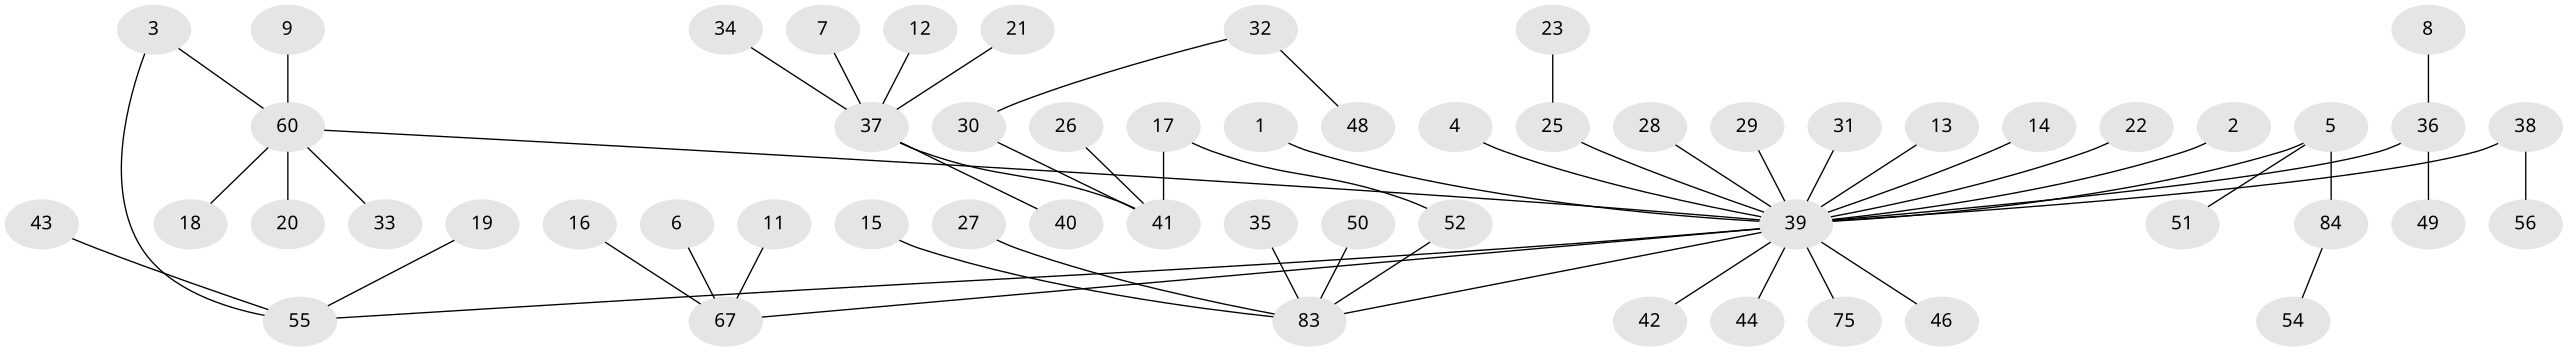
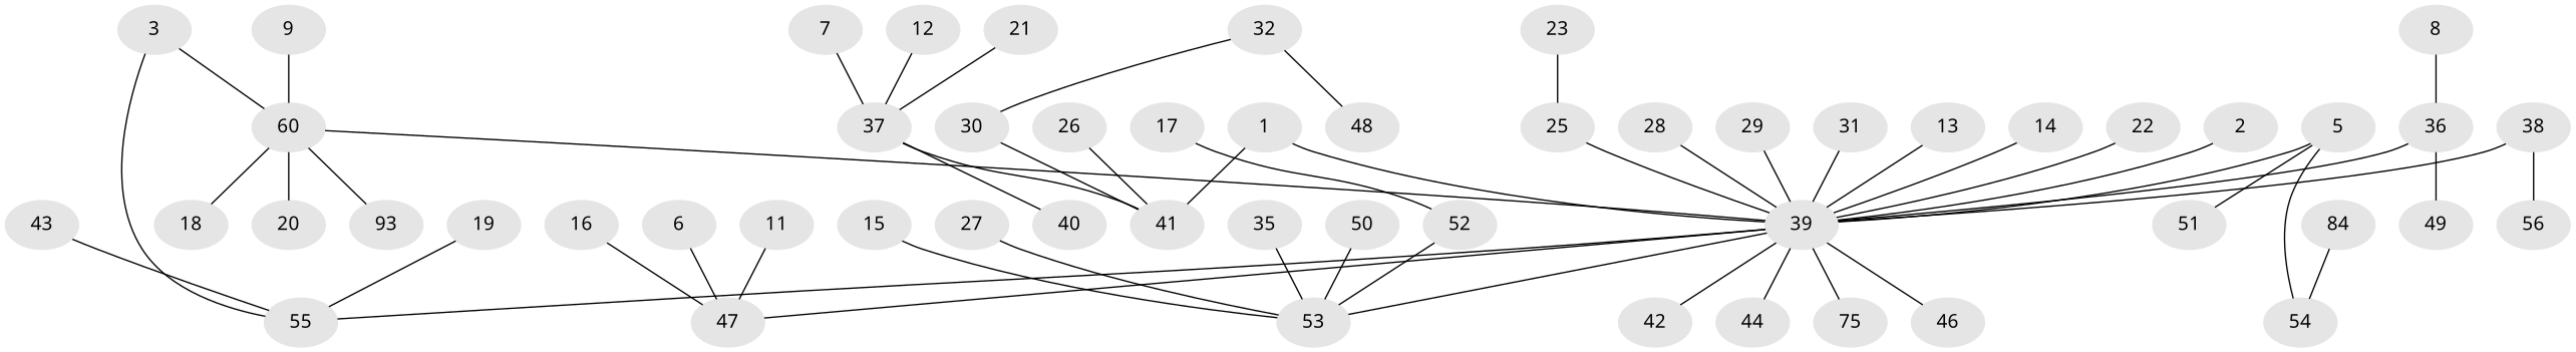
  graph {
    fontname="Noto Sans"
    node [color=gray90 fontname="Noto Sans" style=filled]
    edge [fontname="Noto Sans" weight=1.0]
    1
    39
    41
    55
-   47 [label=67]
-   53 [label=83]
+   47
+   53
    42
    44
    n9 [label=75]
    46
    2
    n12 [label=60]
    3
    18
    20
-   33
-   4
+   33 [label=93]
    5
    51
    54
    6
    7
    37
    40
    8
    36
    49
    9
    11
    12
    13
    14
    15
    16
    17
    52
    19
    21
    22
    23
    25
    n42 [label=84]
    26
    27
    28
    29
    30
    31
    32
    48
-   34
    35
    38
    56
    43
    50
    1 -- 39
-   17 -- 41
+   1 -- 41
    39 -- 55
    39 -- 47
    39 -- 53
    39 -- 42
    39 -- 44
    39 -- n9
    39 -- 46
    2 -- 39
    n12 -- 39
    n12 -- 18
    n12 -- 20
    n12 -- 33
    3 -- 55
    3 -- n12
-   4 -- 39
    5 -- 39
    5 -- 51
-   5 -- n42
+   5 -- 54
    6 -- 47
    7 -- 37
    37 -- 41
    37 -- 40
    8 -- 36
    36 -- 39
    36 -- 49
    9 -- n12
    11 -- 47
    12 -- 37
    13 -- 39
    14 -- 39
    15 -- 53
    16 -- 47
    17 -- 52
    52 -- 53
    19 -- 55
    21 -- 37
    22 -- 39
    23 -- 25
    25 -- 39
    n42 -- 54
    26 -- 41
    27 -- 53
    28 -- 39
    29 -- 39
    30 -- 41
    31 -- 39
    32 -- 30
    32 -- 48
-   34 -- 37
    35 -- 53
    38 -- 39 [weight=2.0]
    38 -- 56
    43 -- 55
    50 -- 53
  }
